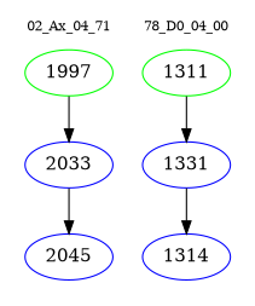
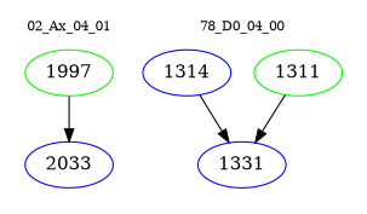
  digraph {
    fontname="DejaVu Serif"
    node [color=blue fontname="DejaVu Serif"]
    edge [color=black fontname="DejaVu Serif"]
    n1 [color=green label=1997]
    n2 [label=2033]
-   n3 [label=2045]
    n4 [color=green label=1311]
    n5 [label=1314]
    n6 [label=1331]
    subgraph cluster_1 {
      color=white
      fontsize=10
-     label="02_Ax_04_71"
+     label="02_Ax_04_01"
      n1
      n2
-     n3
    }
    subgraph cluster_2 {
      color=white
      fontsize=10
      label="78_D0_04_00"
      n4
      n5
      n6
    }
    n1 -> n2
-   n2 -> n3
    n4 -> n6
-   n6 -> n5
+   n5 -> n6
  }
